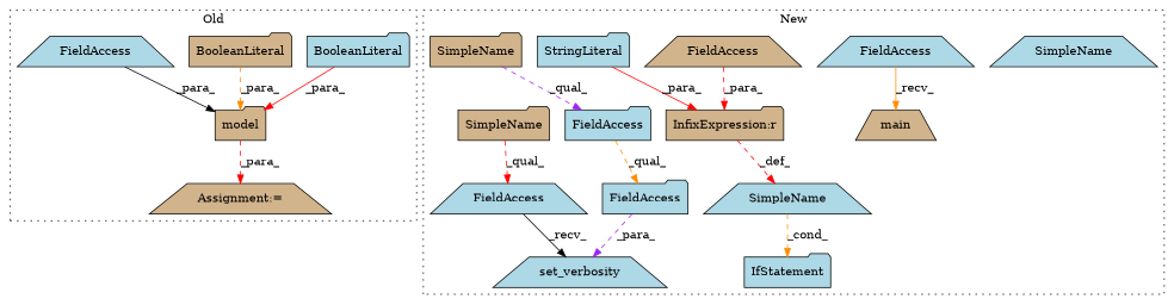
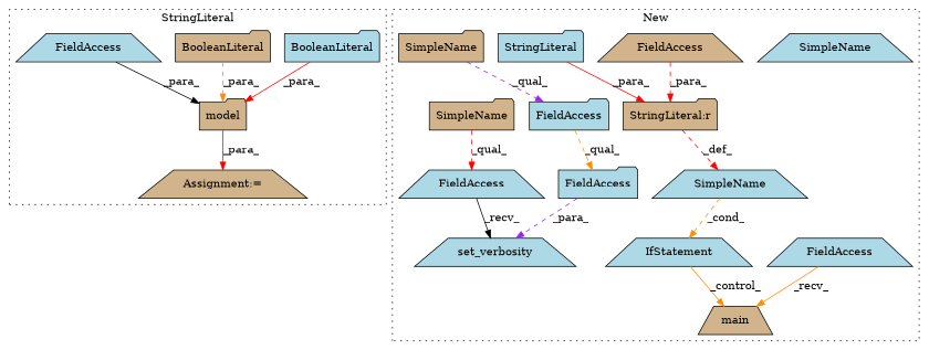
  digraph {
    node [a=22 fillcolor=lightblue l=10 s=2361 shape=folder style=filled]
    edge [color=red style=dashed]
    n1 [a=9 l=4 label=BooleanLiteral s=1005]
    n2 [a=32 fillcolor=tan l="6,1" label=model s="997,1015"]
    n3 [a=9 fillcolor=tan l=5 label=BooleanLiteral s=1010]
    n4 [l=1 label=FieldAccess s=1003 shape=trapezium]
    n5 [a=7 fillcolor=tan l=1 label="Assignment:=" s=996 shape=trapezium]
    n6 [a=42 label=SimpleName shape=trapezium]
    n7 [l=18 label=FieldAccess]
    n8 [l=24 label=FieldAccess]
    n9 [l=18 label=FieldAccess s=2328 shape=trapezium]
    n10 [a=32 l="14,1" label=set_verbosity s="2347,2385" shape=trapezium]
-   n11 [a=27 fillcolor=tan l=4 label="InfixExpression:r" s=2304]
+   n11 [a=27 fillcolor=tan l=4 label="StringLiteral:r" s=2304]
    n12 [a=42 label=SimpleName shape=trapezium l="" s=""]
    n13 [a=32 fillcolor=tan l=6 label=main s=2403 shape=trapezium]
    n14 [l=8 label=FieldAccess s=2394 shape=trapezium]
    n15 [fillcolor=tan l=8 label=FieldAccess s=2296 shape=trapezium]
-   n16 [a=25 l="4,2" label=IfStatement s="2292,2318"]
+   n16 [a=25 l="4,2" label=IfStatement s="2292,2318" shape=trapezium]
    n17 [a=45 label=StringLiteral s=2308]
    n18 [a=42 fillcolor=tan label=SimpleName]
    n19 [a=42 fillcolor=tan label=SimpleName s=2328]
    subgraph cluster_1 {
-     label=Old
+     label=StringLiteral
      style=dotted
      n1
      n2
      n3
      n4
      n5
    }
    subgraph cluster_2 {
      label=New
      style=dotted
      n6
      n7
      n8
      n9
      n10
      n11
      n12
      n13
      n14
      n15
      n16
      n17
      n18
      n19
    }
    n1 -> n2 [label=_para_ style=solid]
-   n2 -> n5 [label=_para_]
+   n2 -> n5 [label=_para_ style=solid]
    n3 -> n2 [color=darkorange label=_para_]
    n4 -> n2 [color=black label=_para_ style=solid]
    n7 -> n8 [color=darkorange label=_qual_]
    n8 -> n10 [color=purple label=_para_]
    n9 -> n10 [color=black label=_recv_ style=solid]
    n11 -> n12 [label=_def_]
    n12 -> n16 [color=darkorange label=_cond_]
    n14 -> n13 [color=darkorange label=_recv_ style=solid]
    n15 -> n11 [label=_para_]
+   n16 -> n13 [color=darkorange label=_control_ style=solid]
    n17 -> n11 [label=_para_ style=solid]
    n18 -> n7 [color=purple label=_qual_]
    n19 -> n9 [label=_qual_]
  }
